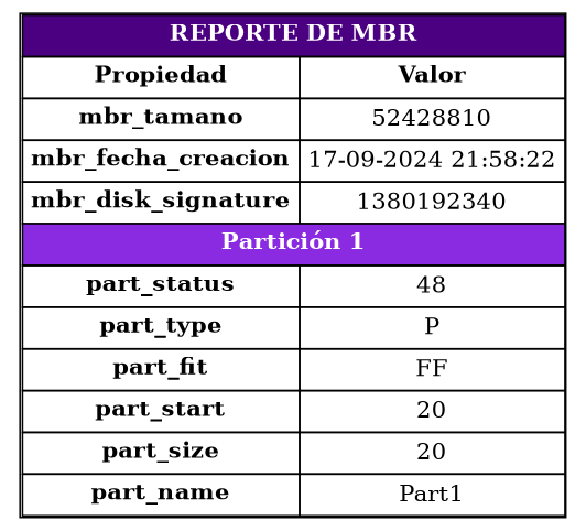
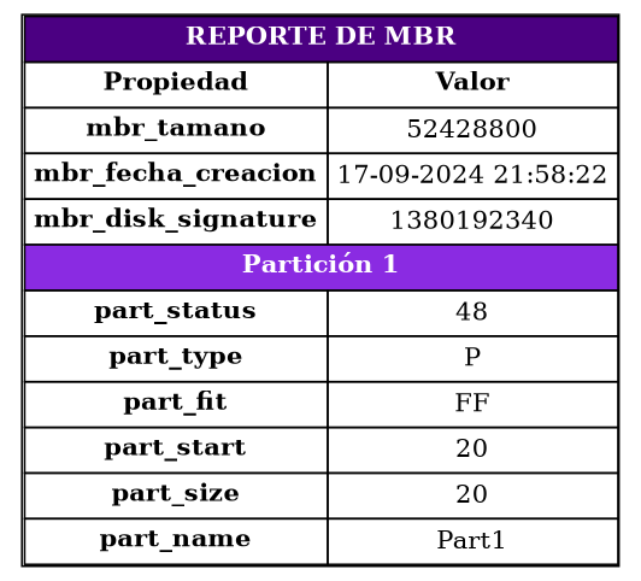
  digraph {
-   n1 [label=< 		<TABLE BORDER="1" CELLBORDER="1" CELLSPACING="0" CELLPADDING="4"> 			<TR><TD COLSPAN="2" BGCOLOR="#4B0082"><FONT COLOR="white"><B>REPORTE DE MBR</B></FONT></TD></TR> 			<TR><TD><B>Propiedad</B></TD><TD><B>Valor</B></TD></TR> 			<TR><TD><B>mbr_tamano</B></TD><TD>52428810</TD></TR> 			<TR><TD><B>mbr_fecha_creacion</B></TD><TD>17-09-2024 21:58:22</TD></TR> 			<TR><TD><B>mbr_disk_signature</B></TD><TD>1380192340</TD></TR> 		<TR><TD COLSPAN="2" BGCOLOR="#8A2BE2"><FONT COLOR="white"><B>Partición 1</B></FONT></TD></TR> 		<TR><TD><B>part_status</B></TD><TD>48</TD></TR> 		<TR><TD><B>part_type</B></TD><TD>P</TD></TR> 		<TR><TD><B>part_fit</B></TD><TD>FF</TD></TR> 		<TR><TD><B>part_start</B></TD><TD>20</TD></TR> 		<TR><TD><B>part_size</B></TD><TD>20</TD></TR> 		<TR><TD><B>part_name</B></TD><TD>Part1</TD></TR> 		</TABLE> 	> shape=plaintext]
+   n1 [label=< 		<TABLE BORDER="1" CELLBORDER="1" CELLSPACING="0" CELLPADDING="4"> 			<TR><TD COLSPAN="2" BGCOLOR="#4B0082"><FONT COLOR="white"><B>REPORTE DE MBR</B></FONT></TD></TR> 			<TR><TD><B>Propiedad</B></TD><TD><B>Valor</B></TD></TR> 			<TR><TD><B>mbr_tamano</B></TD><TD>52428800</TD></TR> 			<TR><TD><B>mbr_fecha_creacion</B></TD><TD>17-09-2024 21:58:22</TD></TR> 			<TR><TD><B>mbr_disk_signature</B></TD><TD>1380192340</TD></TR> 		<TR><TD COLSPAN="2" BGCOLOR="#8A2BE2"><FONT COLOR="white"><B>Partición 1</B></FONT></TD></TR> 		<TR><TD><B>part_status</B></TD><TD>48</TD></TR> 		<TR><TD><B>part_type</B></TD><TD>P</TD></TR> 		<TR><TD><B>part_fit</B></TD><TD>FF</TD></TR> 		<TR><TD><B>part_start</B></TD><TD>20</TD></TR> 		<TR><TD><B>part_size</B></TD><TD>20</TD></TR> 		<TR><TD><B>part_name</B></TD><TD>Part1</TD></TR> 		</TABLE> 	> shape=plaintext]
  }
